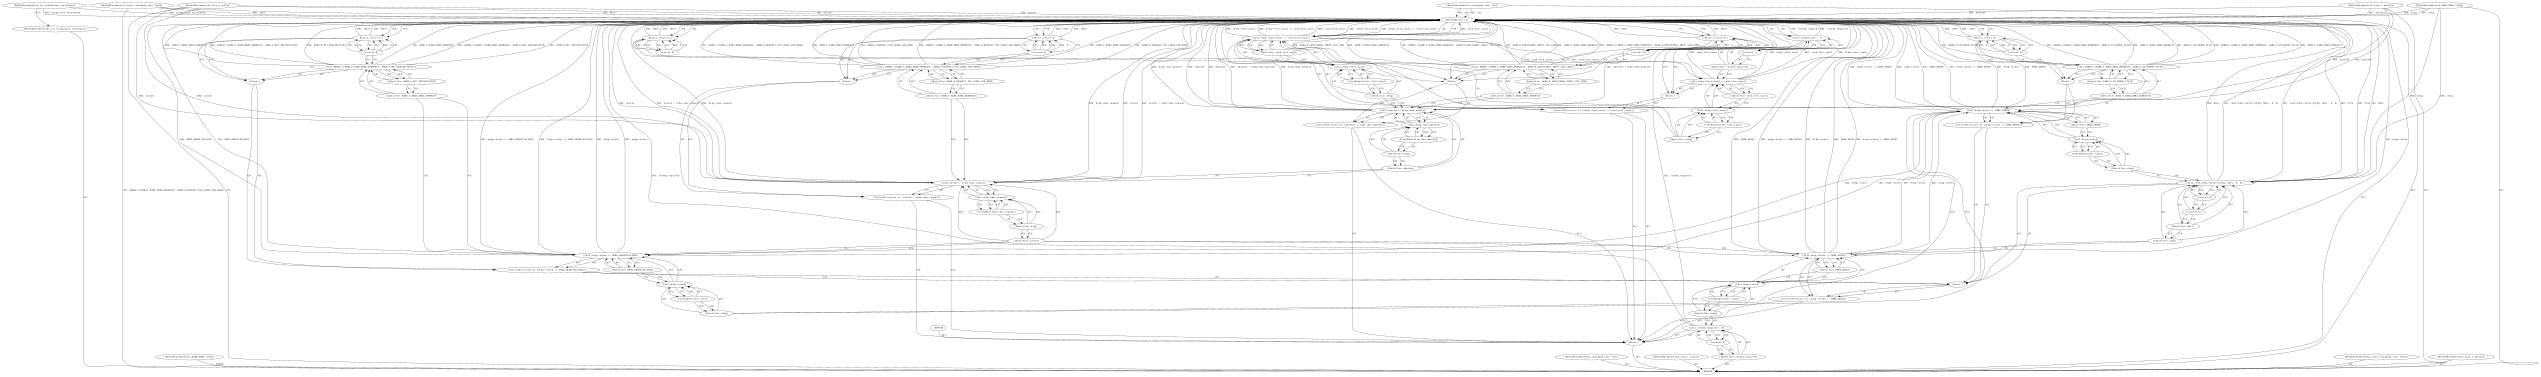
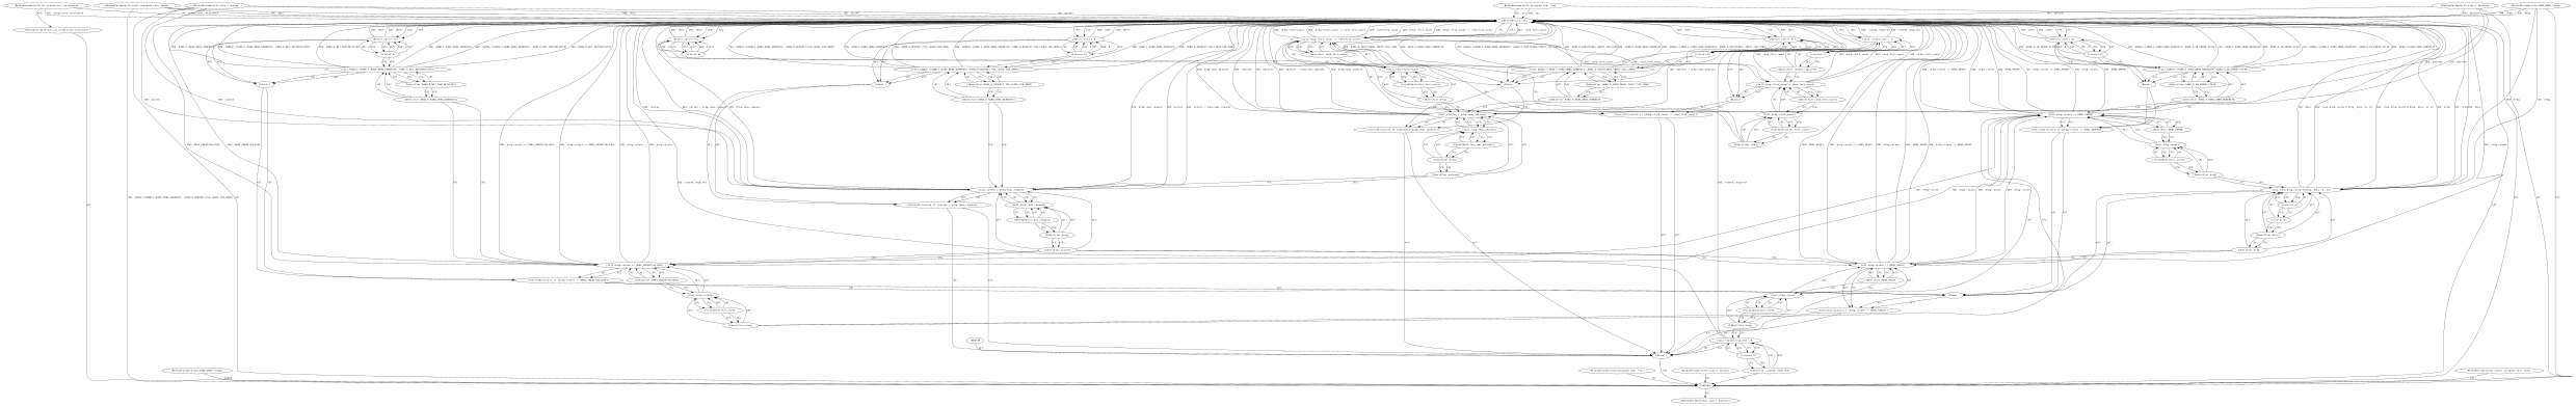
  digraph {
    fontname="Roboto Mono"
    node [fontname="Roboto Mono"]
    edge [fontname="Roboto Mono"]
    n1 [label="(MethodReturn,int)"]
    n2 [label="(Return,return 0;)"]
    n3 [label="(Return,return 0;)"]
    n4 [label="(Return,return 0;)"]
    n5 [label="(Return,return 0;)"]
    n6 [label="(Return,return 0;)"]
    n7 [label="(Call,drbg->fork_count != rand_fork_count)"]
    n8 [label="(Call,reseed_size = 1)"]
    1000100
    n10 [label="(Block,)"]
    n11 [label="(Literal,0)"]
    n12 [label="(Block,)"]
    n13 [label="(Literal,0)"]
    n14 [label="(Block,)"]
    n15 [label="(Literal,0)"]
    n16 [label="(Block,)"]
    n17 [label="(Literal,0)"]
    n18 [label="(Literal,0)"]
    n19 [label="(Identifier,rand_fork_count)"]
    n20 [label="(ControlStructure,if (drbg->fork_count != rand_fork_count))"]
    n21 [label="(Call,drbg->fork_count = rand_fork_count)"]
    n22 [label="(Block,)"]
    n23 [label="(Literal,1)"]
    n24 [label="(MethodParameterIn,RAND_DRBG *drbg)"]
    n25 [label="(Call,rand_drbg_restart(drbg, NULL, 0, 0))"]
    n26 [label="(Block,)"]
    n27 [label="(Literal,0)"]
    n28 [label="(MethodParameterOut,RAND_DRBG *drbg)"]
    n29 [label="(MethodParameterIn,unsigned char *out)"]
    n30 [label="(MethodParameterOut,unsigned char *out)"]
    n31 [label="(MethodParameterIn,size_t outlen)"]
    n32 [label="(Call,outlen > drbg->max_request)"]
    n33 [label="(Call,drbg->max_request)"]
    n34 [label="(ControlStructure,if (outlen > drbg->max_request))"]
    n35 [label="(MethodParameterOut,size_t outlen)"]
    n36 [label="(Call,drbg->state == DRBG_ERROR)"]
    n37 [label="(Identifier,DRBG_ERROR)"]
    n38 [label="(ControlStructure,if (drbg->state == DRBG_ERROR))"]
    n39 [label="(Call,drbg->state == DRBG_UNINITIALISED)"]
    n40 [label="(Call,drbg->state)"]
    n41 [label="(Identifier,DRBG_UNINITIALISED)"]
    n42 [label="(ControlStructure,if (drbg->state == DRBG_UNINITIALISED))"]
    n43 [label="(FieldIdentifier,state)"]
    n44 [label="(Identifier,drbg)"]
    n45 [label="(ControlStructure,if (drbg->state != DRBG_READY))"]
    n46 [label="(Call,RANDerr(RAND_F_RAND_DRBG_GENERATE, RAND_R_IN_ERROR_STATE))"]
    n47 [label="(Identifier,RAND_R_IN_ERROR_STATE)"]
    n48 [label="(Identifier,RAND_F_RAND_DRBG_GENERATE)"]
    n49 [label="(Call,drbg->state)"]
    n50 [label="(FieldIdentifier,state)"]
    n51 [label="(Identifier,drbg)"]
    n52 [label="(Call,RANDerr(RAND_F_RAND_DRBG_GENERATE, RAND_R_NOT_INSTANTIATED))"]
    n53 [label="(Identifier,RAND_R_NOT_INSTANTIATED)"]
    n54 [label="(Identifier,RAND_F_RAND_DRBG_GENERATE)"]
    n55 [label="(MethodParameterIn,int prediction_resistance)"]
    n56 [label="(MethodParameterOut,int prediction_resistance)"]
-   n57 [label="(FieldIdentifier,max_request)"]
+   n57 [label="(MethodReturn,max_request)"]
    n58 [label="(Identifier,drbg)"]
    n59 [label="(Identifier,outlen)"]
    n60 [label="(Call,drbg->state != DRBG_READY)"]
    n61 [label="(Block,)"]
    n62 [label="(Identifier,DRBG_READY)"]
    n63 [label="(Identifier,RAND_F_RAND_DRBG_GENERATE)"]
    n64 [label="(Call,RANDerr(RAND_F_RAND_DRBG_GENERATE, RAND_R_REQUEST_TOO_LARGE_FOR_DRBG))"]
    n65 [label="(Identifier,RAND_R_REQUEST_TOO_LARGE_FOR_DRBG)"]
    n66 [label="(Call,drbg->max_adinlen)"]
    n67 [label="(FieldIdentifier,max_adinlen)"]
    n68 [label="(Call,adinlen > drbg->max_adinlen)"]
    n69 [label="(Identifier,drbg)"]
    n70 [label="(ControlStructure,if (adinlen > drbg->max_adinlen))"]
    n71 [label="(Identifier,adinlen)"]
    n72 [label="(Identifier,RAND_F_RAND_DRBG_GENERATE)"]
    n73 [label="(Call,RANDerr(RAND_F_RAND_DRBG_GENERATE, RAND_R_ADDITIONAL_INPUT_TOO_LONG))"]
    n74 [label="(Identifier,RAND_R_ADDITIONAL_INPUT_TOO_LONG)"]
    n75 [label="(MethodParameterIn,const unsigned char *adin)"]
    n76 [label="(MethodParameterOut,const unsigned char *adin)"]
    n77 [label="(MethodParameterIn,size_t adinlen)"]
    n78 [label="(MethodParameterOut,size_t adinlen)"]
    n79 [label="(FieldIdentifier,fork_count)"]
    n80 [label="(Call,drbg->fork_count)"]
    n81 [label="(Identifier,drbg)"]
    n82 [label="(Identifier,rand_fork_count)"]
    n83 [label="(FieldIdentifier,fork_count)"]
    n84 [label="(Call,drbg->fork_count)"]
    n85 [label="(Identifier,drbg)"]
    n86 [label="(Identifier,reseed_required)"]
    n87 [label="(Literal,0)"]
    n88 [label="(Call,reseed_required = 0)"]
    n89 [label="(Identifier,reseed_required)"]
    n90 [label="(FieldIdentifier,state)"]
    n91 [label="(Call,drbg->state)"]
    n92 [label="(Identifier,drbg)"]
    n93 [label="(Identifier,drbg)"]
    n94 [label="(Identifier,NULL)"]
    n95 [label="(Literal,0)"]
    1000108
    n1 -> n2 [label="CFG: "]
    n1 -> n2 [label="CFG: "]
    n1 -> n3 [label="CFG: "]
    n1 -> n3 [label="CFG: "]
    n1 -> n4 [label="CFG: "]
    n1 -> n4 [label="CFG: "]
    n1 -> n5 [label="CFG: "]
    n1 -> n5 [label="CFG: "]
    n1 -> n6 [label="CFG: "]
    n1 -> n6 [label="CFG: "]
    n1 -> n7 [label="CFG: "]
    n1 -> n7 [label="CFG: "]
    n1 -> n8 [label="CFG: "]
    n1 -> n8 [label="CFG: "]
    n1 -> 1000100 [label="AST: "]
    n2 -> n1 [label="DDG: <RET>"]
    n2 -> n1 [label="DDG: <RET>"]
    n2 -> n10 [label="AST: "]
    n2 -> n10 [label="AST: "]
    n2 -> n11 [label="CFG: "]
    n2 -> n11 [label="CFG: "]
    n3 -> n1 [label="DDG: <RET>"]
    n3 -> n1 [label="DDG: <RET>"]
    n3 -> n12 [label="AST: "]
    n3 -> n12 [label="AST: "]
    n3 -> n13 [label="CFG: "]
    n3 -> n13 [label="CFG: "]
    n4 -> n1 [label="DDG: <RET>"]
    n4 -> n1 [label="DDG: <RET>"]
    n4 -> n14 [label="AST: "]
    n4 -> n14 [label="AST: "]
    n4 -> n15 [label="CFG: "]
    n4 -> n15 [label="CFG: "]
    n5 -> n1 [label="DDG: <RET>"]
    n5 -> n1 [label="DDG: <RET>"]
    n5 -> n16 [label="AST: "]
    n5 -> n16 [label="AST: "]
    n5 -> n17 [label="CFG: "]
    n5 -> n17 [label="CFG: "]
    n6 -> n1 [label="DDG: <RET>"]
    n6 -> n1 [label="DDG: <RET>"]
    n6 -> n16 [label="AST: "]
    n6 -> n16 [label="AST: "]
    n6 -> n18 [label="CFG: "]
    n6 -> n18 [label="CFG: "]
    n7 -> n1 [label="DDG: rand_fork_count"]
    n7 -> n1 [label="DDG: drbg->fork_count"]
    n7 -> n1 [label="DDG: drbg->fork_count != rand_fork_count"]
    n7 -> n1 [label="DDG: rand_fork_count"]
    n7 -> n1 [label="DDG: drbg->fork_count"]
    n7 -> n1 [label="DDG: drbg->fork_count != rand_fork_count"]
    n7 -> n19 [label="CFG: "]
    n7 -> n19 [label="CFG: "]
    n7 -> n20 [label="AST: "]
    n7 -> n20 [label="AST: "]
    n7 -> n21 [label="DDG: rand_fork_count"]
    n7 -> n21 [label="DDG: rand_fork_count"]
    n8 -> n1 [label="DDG: reseed_required"]
    n8 -> n1 [label="DDG: reseed_required"]
    n8 -> n22 [label="AST: "]
    n8 -> n22 [label="AST: "]
    n8 -> n23 [label="CFG: "]
    n8 -> n23 [label="CFG: "]
    n10 -> n38 [label="AST: "]
    n10 -> n38 [label="AST: "]
    n11 -> n2 [label="AST: "]
    n11 -> n2 [label="DDG: 0"]
    n11 -> n2 [label="AST: "]
    n11 -> n2 [label="DDG: 0"]
    n11 -> n46 [label="CFG: "]
    n11 -> n46 [label="CFG: "]
    n12 -> n42 [label="AST: "]
    n12 -> n42 [label="AST: "]
    n13 -> n3 [label="AST: "]
    n13 -> n3 [label="DDG: 0"]
    n13 -> n3 [label="AST: "]
    n13 -> n3 [label="DDG: 0"]
    n13 -> n52 [label="CFG: "]
    n13 -> n52 [label="CFG: "]
    n14 -> n34 [label="AST: "]
    n14 -> n34 [label="AST: "]
    n15 -> n4 [label="AST: "]
    n15 -> n4 [label="DDG: 0"]
    n15 -> n4 [label="AST: "]
    n15 -> n4 [label="DDG: 0"]
    n15 -> n64 [label="CFG: "]
    n15 -> n64 [label="CFG: "]
    n16 -> n70 [label="AST: "]
    n16 -> n70 [label="AST: "]
    n17 -> n5 [label="AST: "]
    n17 -> n5 [label="DDG: 0"]
    n17 -> n5 [label="AST: "]
    n17 -> n5 [label="DDG: 0"]
    n17 -> n73 [label="CFG: "]
    n17 -> n73 [label="CFG: "]
    n18 -> n6 [label="AST: "]
    n18 -> n6 [label="DDG: 0"]
    n18 -> n6 [label="AST: "]
    n18 -> n6 [label="DDG: 0"]
    n19 -> n7 [label="AST: "]
    n19 -> n7 [label="AST: "]
    n19 -> n80 [label="CFG: "]
    n19 -> n80 [label="CFG: "]
    n20 -> n61 [label="AST: "]
    n20 -> n61 [label="AST: "]
    n21 -> n1 [label="DDG: rand_fork_count"]
    n21 -> n1 [label="DDG: drbg->fork_count"]
    n21 -> n1 [label="DDG: rand_fork_count"]
    n21 -> n1 [label="DDG: drbg->fork_count"]
    n21 -> n22 [label="AST: "]
    n21 -> n22 [label="AST: "]
    n21 -> n82 [label="CFG: "]
    n21 -> n82 [label="CFG: "]
    n22 -> n20 [label="AST: "]
    n22 -> n20 [label="AST: "]
    n23 -> n8 [label="AST: "]
    n23 -> n8 [label="AST: "]
    n23 -> n86 [label="CFG: "]
    n23 -> n86 [label="CFG: "]
    n24 -> n1 [label="DDG: drbg"]
    n24 -> n1 [label="DDG: drbg"]
    n24 -> 1000100 [label="AST: "]
    n24 -> n25 [label="DDG: drbg"]
    n24 -> n25 [label="DDG: drbg"]
    n25 -> n1 [label="DDG: NULL"]
    n25 -> n1 [label="DDG: rand_drbg_restart(drbg, NULL, 0, 0)"]
    n25 -> n1 [label="DDG: drbg"]
    n25 -> n1 [label="DDG: NULL"]
    n25 -> n1 [label="DDG: rand_drbg_restart(drbg, NULL, 0, 0)"]
    n25 -> n1 [label="DDG: drbg"]
    n25 -> n26 [label="AST: "]
    n25 -> n26 [label="AST: "]
    n25 -> n27 [label="CFG: "]
    n25 -> n27 [label="CFG: "]
    n26 -> n45 [label="AST: "]
    n26 -> n45 [label="AST: "]
    n27 -> n25 [label="AST: "]
    n27 -> n25 [label="AST: "]
    n27 -> n95 [label="CFG: "]
    n27 -> n95 [label="CFG: "]
    n28 -> 1000100 [label="ERROR: "]
    n29 -> n1 [label="DDG: out"]
    n29 -> n1 [label="DDG: out"]
    n29 -> 1000100 [label="AST: "]
    n30 -> 1000100 [label="AST: "]
    n31 -> n1 [label="DDG: outlen"]
    n31 -> n1 [label="DDG: outlen"]
    n31 -> 1000100 [label="AST: "]
    n31 -> n32 [label="DDG: outlen"]
    n31 -> n32 [label="DDG: outlen"]
    n32 -> n1 [label="DDG: drbg->max_request"]
    n32 -> n1 [label="DDG: outlen"]
    n32 -> n1 [label="DDG: outlen > drbg->max_request"]
    n32 -> n1 [label="DDG: drbg->max_request"]
    n32 -> n1 [label="DDG: outlen"]
    n32 -> n1 [label="DDG: outlen > drbg->max_request"]
    n32 -> n33 [label="CFG: "]
    n32 -> n33 [label="CFG: "]
    n32 -> n34 [label="AST: "]
    n32 -> n34 [label="AST: "]
    n33 -> n32 [label="AST: "]
    n33 -> n32 [label="AST: "]
    n33 -> n57 [label="CFG: "]
    n33 -> n57 [label="CFG: "]
    n34 -> n61 [label="AST: "]
    n34 -> n61 [label="AST: "]
    n35 -> 1000100 [label="AST: "]
    n36 -> n1 [label="DDG: drbg->state == DRBG_ERROR"]
    n36 -> n1 [label="DDG: drbg->state"]
    n36 -> n1 [label="DDG: DRBG_ERROR"]
    n36 -> n1 [label="DDG: drbg->state == DRBG_ERROR"]
    n36 -> n1 [label="DDG: drbg->state"]
    n36 -> n1 [label="DDG: DRBG_ERROR"]
    n36 -> n37 [label="CFG: "]
    n36 -> n37 [label="CFG: "]
    n36 -> n38 [label="AST: "]
    n36 -> n38 [label="AST: "]
    n36 -> n39 [label="DDG: drbg->state"]
    n36 -> n39 [label="DDG: drbg->state"]
    n37 -> n36 [label="AST: "]
    n37 -> n36 [label="AST: "]
    n37 -> n40 [label="CFG: "]
    n37 -> n40 [label="CFG: "]
    n38 -> n26 [label="AST: "]
    n38 -> n26 [label="AST: "]
    n39 -> n1 [label="DDG: DRBG_UNINITIALISED"]
    n39 -> n1 [label="DDG: drbg->state"]
    n39 -> n1 [label="DDG: drbg->state == DRBG_UNINITIALISED"]
    n39 -> n1 [label="DDG: DRBG_UNINITIALISED"]
    n39 -> n1 [label="DDG: drbg->state"]
    n39 -> n1 [label="DDG: drbg->state == DRBG_UNINITIALISED"]
    n39 -> n41 [label="CFG: "]
    n39 -> n41 [label="CFG: "]
    n39 -> n42 [label="AST: "]
    n39 -> n42 [label="AST: "]
    n40 -> n36 [label="AST: "]
    n40 -> n36 [label="AST: "]
    n40 -> n43 [label="CFG: "]
    n40 -> n43 [label="CFG: "]
    n41 -> n39 [label="AST: "]
    n41 -> n39 [label="AST: "]
    n41 -> n49 [label="CFG: "]
    n41 -> n49 [label="CFG: "]
    n42 -> n26 [label="AST: "]
    n42 -> n26 [label="AST: "]
    n43 -> n40 [label="AST: "]
    n43 -> n40 [label="AST: "]
    n43 -> n44 [label="CFG: "]
    n43 -> n44 [label="CFG: "]
    n44 -> n25 [label="CFG: "]
    n44 -> n25 [label="CFG: "]
    n44 -> n40 [label="AST: "]
    n44 -> n40 [label="AST: "]
    n45 -> n61 [label="AST: "]
    n45 -> n61 [label="AST: "]
    n46 -> n1 [label="DDG: RANDerr(RAND_F_RAND_DRBG_GENERATE, RAND_R_IN_ERROR_STATE)"]
    n46 -> n1 [label="DDG: RAND_F_RAND_DRBG_GENERATE"]
    n46 -> n1 [label="DDG: RAND_R_IN_ERROR_STATE"]
    n46 -> n1 [label="DDG: RANDerr(RAND_F_RAND_DRBG_GENERATE, RAND_R_IN_ERROR_STATE)"]
    n46 -> n1 [label="DDG: RAND_F_RAND_DRBG_GENERATE"]
    n46 -> n1 [label="DDG: RAND_R_IN_ERROR_STATE"]
    n46 -> n10 [label="AST: "]
    n46 -> n10 [label="AST: "]
    n46 -> n47 [label="CFG: "]
    n46 -> n47 [label="CFG: "]
    n47 -> n46 [label="AST: "]
    n47 -> n46 [label="AST: "]
    n47 -> n48 [label="CFG: "]
    n47 -> n48 [label="CFG: "]
    n48 -> n36 [label="CFG: "]
    n48 -> n36 [label="CFG: "]
    n48 -> n46 [label="AST: "]
    n48 -> n46 [label="AST: "]
    n49 -> n39 [label="AST: "]
    n49 -> n39 [label="AST: "]
    n49 -> n50 [label="CFG: "]
    n49 -> n50 [label="CFG: "]
    n50 -> n49 [label="AST: "]
    n50 -> n49 [label="AST: "]
    n50 -> n51 [label="CFG: "]
    n50 -> n51 [label="CFG: "]
    n51 -> n36 [label="CFG: "]
    n51 -> n36 [label="CFG: "]
    n51 -> n49 [label="AST: "]
    n51 -> n49 [label="AST: "]
    n52 -> n1 [label="DDG: RAND_F_RAND_DRBG_GENERATE"]
    n52 -> n1 [label="DDG: RANDerr(RAND_F_RAND_DRBG_GENERATE, RAND_R_NOT_INSTANTIATED)"]
    n52 -> n1 [label="DDG: RAND_R_NOT_INSTANTIATED"]
    n52 -> n1 [label="DDG: RAND_F_RAND_DRBG_GENERATE"]
    n52 -> n1 [label="DDG: RANDerr(RAND_F_RAND_DRBG_GENERATE, RAND_R_NOT_INSTANTIATED)"]
    n52 -> n1 [label="DDG: RAND_R_NOT_INSTANTIATED"]
    n52 -> n12 [label="AST: "]
    n52 -> n12 [label="AST: "]
    n52 -> n53 [label="CFG: "]
    n52 -> n53 [label="CFG: "]
    n53 -> n52 [label="AST: "]
    n53 -> n52 [label="AST: "]
    n53 -> n54 [label="CFG: "]
    n53 -> n54 [label="CFG: "]
    n54 -> n39 [label="CFG: "]
    n54 -> n39 [label="CFG: "]
    n54 -> n52 [label="AST: "]
    n54 -> n52 [label="AST: "]
    n55 -> n1 [label="DDG: prediction_resistance"]
    n55 -> n1 [label="DDG: prediction_resistance"]
    n55 -> n56 [label="AST: "]
    n56 -> 1000100 [label="AST: "]
    n57 -> n33 [label="AST: "]
    n57 -> n33 [label="AST: "]
    n57 -> n58 [label="CFG: "]
    n57 -> n58 [label="CFG: "]
    n58 -> n33 [label="AST: "]
    n58 -> n33 [label="AST: "]
    n58 -> n59 [label="CFG: "]
    n58 -> n59 [label="CFG: "]
    n59 -> n32 [label="AST: "]
    n59 -> n32 [label="AST: "]
    n59 -> n39 [label="CFG: "]
    n59 -> n39 [label="CFG: "]
    n59 -> n60 [label="CFG: "]
    n59 -> n60 [label="CFG: "]
    n60 -> n1 [label="DDG: drbg->state"]
    n60 -> n1 [label="DDG: DRBG_READY"]
    n60 -> n1 [label="DDG: drbg->state != DRBG_READY"]
    n60 -> n1 [label="DDG: drbg->state"]
    n60 -> n1 [label="DDG: DRBG_READY"]
    n60 -> n1 [label="DDG: drbg->state != DRBG_READY"]
    n60 -> n36 [label="DDG: drbg->state"]
    n60 -> n36 [label="DDG: drbg->state"]
    n60 -> n45 [label="AST: "]
    n60 -> n45 [label="AST: "]
    n60 -> n62 [label="CFG: "]
    n60 -> n62 [label="CFG: "]
    n61 -> 1000100 [label="AST: "]
    n62 -> n60 [label="AST: "]
    n62 -> n60 [label="AST: "]
    n62 -> n91 [label="CFG: "]
    n62 -> n91 [label="CFG: "]
    n63 -> n32 [label="CFG: "]
    n63 -> n32 [label="CFG: "]
    n63 -> n64 [label="AST: "]
    n63 -> n64 [label="AST: "]
    n64 -> n1 [label="DDG: RAND_R_REQUEST_TOO_LARGE_FOR_DRBG"]
    n64 -> n1 [label="DDG: RANDerr(RAND_F_RAND_DRBG_GENERATE, RAND_R_REQUEST_TOO_LARGE_FOR_DRBG)"]
    n64 -> n1 [label="DDG: RAND_F_RAND_DRBG_GENERATE"]
    n64 -> n1 [label="DDG: RAND_R_REQUEST_TOO_LARGE_FOR_DRBG"]
    n64 -> n1 [label="DDG: RANDerr(RAND_F_RAND_DRBG_GENERATE, RAND_R_REQUEST_TOO_LARGE_FOR_DRBG)"]
    n64 -> n1 [label="DDG: RAND_F_RAND_DRBG_GENERATE"]
    n64 -> n14 [label="AST: "]
    n64 -> n14 [label="AST: "]
    n64 -> n65 [label="CFG: "]
    n64 -> n65 [label="CFG: "]
    n65 -> n63 [label="CFG: "]
    n65 -> n63 [label="CFG: "]
    n65 -> n64 [label="AST: "]
    n65 -> n64 [label="AST: "]
    n66 -> n67 [label="CFG: "]
    n66 -> n67 [label="CFG: "]
    n66 -> n68 [label="AST: "]
    n66 -> n68 [label="AST: "]
    n67 -> n66 [label="AST: "]
    n67 -> n66 [label="AST: "]
    n67 -> n69 [label="CFG: "]
    n67 -> n69 [label="CFG: "]
    n68 -> n1 [label="DDG: adinlen > drbg->max_adinlen"]
    n68 -> n1 [label="DDG: drbg->max_adinlen"]
    n68 -> n1 [label="DDG: adinlen"]
    n68 -> n1 [label="DDG: adinlen > drbg->max_adinlen"]
    n68 -> n1 [label="DDG: drbg->max_adinlen"]
    n68 -> n1 [label="DDG: adinlen"]
    n68 -> n66 [label="CFG: "]
    n68 -> n66 [label="CFG: "]
    n68 -> n70 [label="AST: "]
    n68 -> n70 [label="AST: "]
    n69 -> n66 [label="AST: "]
    n69 -> n66 [label="AST: "]
    n69 -> n71 [label="CFG: "]
    n69 -> n71 [label="CFG: "]
    n70 -> n61 [label="AST: "]
    n70 -> n61 [label="AST: "]
    n71 -> n32 [label="CFG: "]
    n71 -> n32 [label="CFG: "]
    n71 -> n68 [label="AST: "]
    n71 -> n68 [label="AST: "]
    n72 -> n68 [label="CFG: "]
    n72 -> n68 [label="CFG: "]
    n72 -> n73 [label="AST: "]
    n72 -> n73 [label="AST: "]
    n73 -> n1 [label="DDG: RAND_R_ADDITIONAL_INPUT_TOO_LONG"]
    n73 -> n1 [label="DDG: RAND_F_RAND_DRBG_GENERATE"]
    n73 -> n1 [label="DDG: RANDerr(RAND_F_RAND_DRBG_GENERATE, RAND_R_ADDITIONAL_INPUT_TOO_LONG)"]
    n73 -> n1 [label="DDG: RAND_R_ADDITIONAL_INPUT_TOO_LONG"]
    n73 -> n1 [label="DDG: RAND_F_RAND_DRBG_GENERATE"]
    n73 -> n1 [label="DDG: RANDerr(RAND_F_RAND_DRBG_GENERATE, RAND_R_ADDITIONAL_INPUT_TOO_LONG)"]
    n73 -> n16 [label="AST: "]
    n73 -> n16 [label="AST: "]
    n73 -> n74 [label="CFG: "]
    n73 -> n74 [label="CFG: "]
    n74 -> n72 [label="CFG: "]
    n74 -> n72 [label="CFG: "]
    n74 -> n73 [label="AST: "]
    n74 -> n73 [label="AST: "]
    n75 -> n1 [label="DDG: adin"]
    n75 -> n1 [label="DDG: adin"]
    n75 -> 1000100 [label="DDG: RANDerr(RAND_F_RAND_DRBG_GENERATE, RAND_R_REQUEST_TOO_LARGE_FOR_DRBG)"]
    n76 -> 1000100 [label="AST: "]
    n77 -> n1 [label="DDG: adinlen"]
    n77 -> n1 [label="DDG: adinlen"]
    n77 -> 1000100 [label="AST: "]
    n77 -> n68 [label="DDG: adinlen"]
    n77 -> n68 [label="DDG: adinlen"]
-   n78 -> 1000100 [label="AST: "]
+   1000100 -> n78 [label="AST: "]
    n79 -> n80 [label="AST: "]
    n79 -> n80 [label="AST: "]
    n79 -> n81 [label="CFG: "]
    n79 -> n81 [label="CFG: "]
    n80 -> n7 [label="AST: "]
    n80 -> n7 [label="AST: "]
    n80 -> n79 [label="CFG: "]
    n80 -> n79 [label="CFG: "]
    n81 -> n68 [label="CFG: "]
    n81 -> n68 [label="CFG: "]
    n81 -> n80 [label="AST: "]
    n81 -> n80 [label="AST: "]
    n82 -> n21 [label="AST: "]
    n82 -> n21 [label="AST: "]
    n82 -> n84 [label="CFG: "]
    n82 -> n84 [label="CFG: "]
    n83 -> n84 [label="AST: "]
    n83 -> n84 [label="AST: "]
    n83 -> n85 [label="CFG: "]
    n83 -> n85 [label="CFG: "]
    n84 -> n21 [label="AST: "]
    n84 -> n21 [label="AST: "]
    n84 -> n83 [label="CFG: "]
    n84 -> n83 [label="CFG: "]
    n85 -> n7 [label="CFG: "]
    n85 -> n7 [label="CFG: "]
    n85 -> n84 [label="AST: "]
    n85 -> n84 [label="AST: "]
    n86 -> n8 [label="AST: "]
    n86 -> n8 [label="AST: "]
    n86 -> n21 [label="CFG: "]
    n86 -> n21 [label="CFG: "]
    n87 -> n88 [label="AST: "]
    n87 -> n88 [label="AST: "]
    n87 -> n89 [label="CFG: "]
    n87 -> n89 [label="CFG: "]
    n88 -> n1 [label="DDG: reseed_required"]
    n88 -> n1 [label="DDG: reseed_required"]
    n88 -> n61 [label="AST: "]
    n88 -> n61 [label="AST: "]
    n88 -> n87 [label="CFG: "]
    n88 -> n87 [label="CFG: "]
    n89 -> 1000100 [label="CFG: "]
    n89 -> n88 [label="AST: "]
    n89 -> n88 [label="AST: "]
    n90 -> n91 [label="AST: "]
    n90 -> n91 [label="AST: "]
    n90 -> n92 [label="CFG: "]
    n90 -> n92 [label="CFG: "]
    n91 -> n60 [label="AST: "]
    n91 -> n60 [label="AST: "]
    n91 -> n90 [label="CFG: "]
    n91 -> n90 [label="CFG: "]
    n92 -> n88 [label="CFG: "]
    n92 -> n88 [label="CFG: "]
    n92 -> n91 [label="AST: "]
    n92 -> n91 [label="AST: "]
    n93 -> n25 [label="AST: "]
    n93 -> n25 [label="AST: "]
    n93 -> n60 [label="CFG: "]
    n93 -> n60 [label="CFG: "]
    n94 -> n25 [label="AST: "]
    n94 -> n25 [label="AST: "]
    n94 -> n93 [label="CFG: "]
    n94 -> n93 [label="CFG: "]
    n95 -> n25 [label="AST: "]
    n95 -> n25 [label="AST: "]
    n95 -> n94 [label="CFG: "]
    n95 -> n94 [label="CFG: "]
    1000108 -> n61 [label="AST: "]
  }
